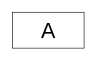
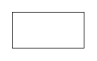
  <mxCell id="0" />
  <mxCell id="1" parent="0" />
  <mxCell id="2" value="" style="rounded=0;whiteSpace=wrap;html=1;" parent="1" vertex="1"><mxGeometry x="20" y="20" width="120" height="60" as="geometry" /></mxCell>
- <mxCell id="3" value="A" style="text;html=1;resizable=0;autosize=1;align=center;verticalAlign=middle;points=[];fillColor=none;strokeColor=none;rounded=0;fontSize=36;" parent="1" vertex="1"><mxGeometry x="55" y="20" width="50" height="60" as="geometry" /></mxCell>
